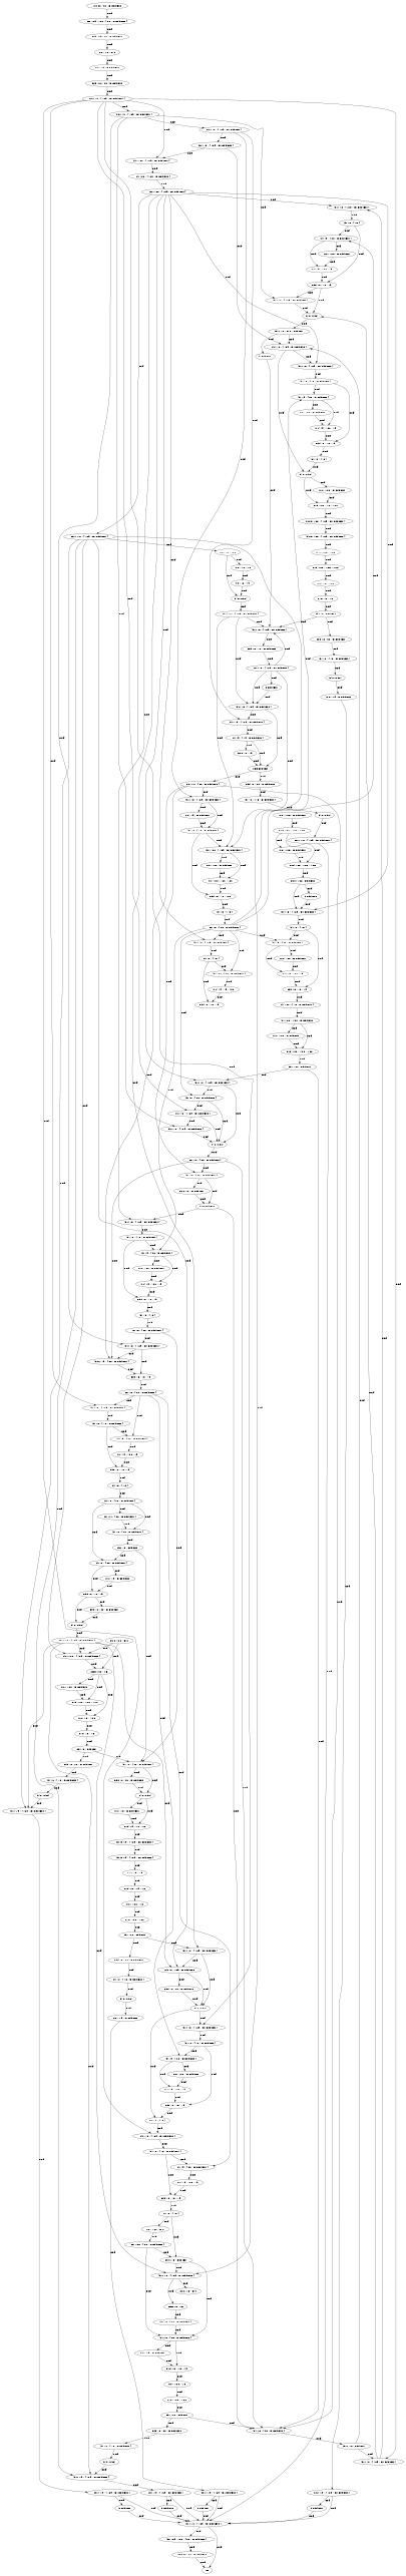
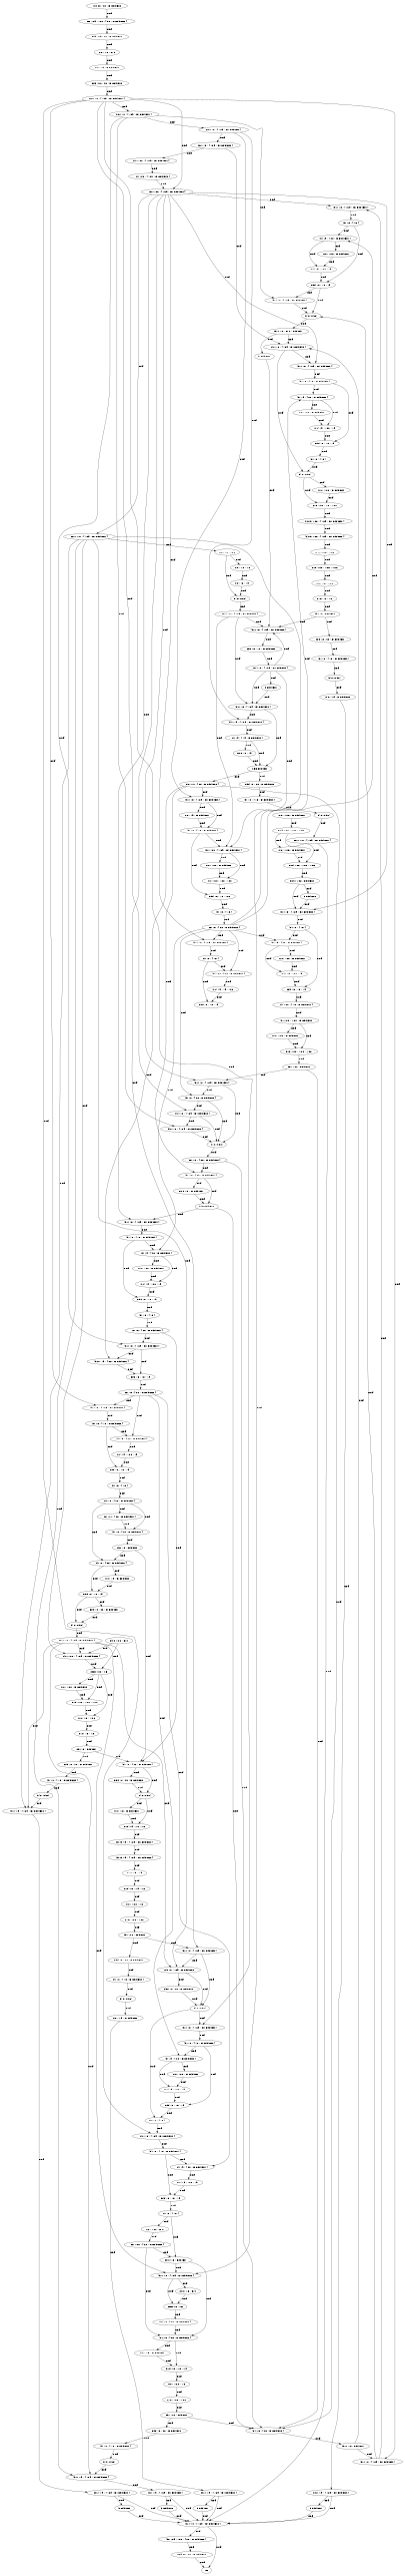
  digraph {
    fontname="DejaVu Sans"
    node [fontname="DejaVu Sans"]
    edge [fontname="DejaVu Sans"]
    n1 [label="sub sp , sp , # address"]
    n2 [label="stp x29 , x30 , [ sp , # address ]"]
    n3 [label="add x29 , sp , # address"]
    n4 [label="mov w8 , # 0"]
    n5 [label="mov x9 , # address"]
    n6 [label="add x10 , sp , # address"]
    n7 [label="stur x0 , [ x29 , #- address ]"]
    n8 [label="stur x1 , [ x29 , #- address ]"]
    n9 [label="ldur x11 , [ x29 , #- address ]"]
    n10 [label="ldur x0 , [ x29 , #- address ]"]
    n11 [label="ldur x2 , [ x29 , #- address ]"]
    n12 [label="ldur x8 , [ x29 , #- address ]"]
    n13 [label="ldur x8 , [ x29 , #- address ]"]
    n14 [label="ldur x8 , [ x29 , #- address ]"]
    n15 [label="stur x2 , [ x29 , #- address ]"]
    n16 [label="ldur x3 , [ x29 , #- address ]"]
    n17 [label="ldur x2 , [ x29 , #- address ]"]
    n18 [label="ldur x8 , [ x29 , #- address ]"]
    n19 [label="ldr x11 , [ x11 , # address ]"]
    n20 [label="ldur x8 , [ x29 , #- address ]"]
    n21 [label="bl symbol"]
    n22 [label="bl symbol"]
    n23 [label="ldr x8 , [ x8 , # address ]"]
    n24 [label="ldr x8 , [ x8 , # address ]"]
    n25 [label="ldr x8 , [ x8 , # address ]"]
    n26 [label="stur x3 , [ x29 , #- address ]"]
    n27 [label="ldur x8 , [ x29 , #- address ]"]
    n28 [label="ldur x9 , [ x29 , #- address ]"]
    n29 [label="ldrsw x9 , [ sp , # address ]"]
    n30 [label="add x8 , x8 , x9"]
    n31 [label="ldur x0 , [ x29 , #- address ]"]
    n32 [label="mov x9 , # address"]
    n33 [label="ldr x8 , [ x8 , # address ]"]
    n34 [label="ldr x9 , [ x9 , # address ]"]
    n35 [label="ldur x8 , [ x29 , #- address ]"]
    n36 [label="bl symbol"]
    n37 [label="stur x11 , [ x29 , #- address ]"]
    n38 [label="stur wzr , [ x29 , #- address ]"]
    n39 [label="ldur x8 , [ x29 , #- address ]"]
    n40 [label="ldur x8 , [ x29 , #- address ]"]
    n41 [label="ldur x0 , [ x29 , #- address ]"]
    n42 [label="ldur x8 , [ x29 , #- address ]"]
    n43 [label="ldur x1 , [ x29 , #- address ]"]
    n44 [label="mov x0 , x10"]
    n45 [label="ldur w10 , [ x29 , #- address ]"]
    n46 [label="sub x0 , x29 , # address"]
    n47 [label="ldur w8 , [ x29 , #- address ]"]
    n48 [label="ldur w9 , [ x29 , #- address ]"]
    n49 [label="ldur w9 , [ x29 , #- address ]"]
    n50 [label="ldr x8 , [ x8 ]"]
    n51 [label="ldr x8 , [ x8 ]"]
    n52 [label="ldr x1 , [ sp , # address ]"]
    n53 [label="ldr x8 , [ x8 , # address ]"]
    n54 [label="ldr x8 , [ x8 , # address ]"]
    n55 [label="ldr x8 , [ x8 ]"]
    n56 [label="bl symbol"]
    n57 [label="mov w1 , w8"]
    n58 [label="bl symbol"]
    n59 [label="cset w10 , ne"]
    n60 [label="add x2 , sp , # address"]
    n61 [label="cmp w8 , # 0"]
    n62 [label="cset w8 , ne"]
    n63 [label="stur w9 , [ x29 , #- address ]"]
    n64 [label="stur w9 , [ x29 , #- address ]"]
    n65 [label="mov x2 , x9"]
    n66 [label="stur xzr , [ x29 , #- address ]"]
    n67 [label="ldur x8 , [ x29 , #- address ]"]
    n68 [label="ldur x10 , [ x29 , #- address ]"]
    n69 [label="ldur x8 , [ x29 , #- address ]"]
    n70 [label="b.ge address"]
    n71 [label="mov x11 , # address"]
    n72 [label="mul x10 , x11 , x10"]
    n73 [label="add x8 , x8 , # address"]
    n74 [label="add x8 , sp , # address"]
    n75 [label="str wzr , [ sp , # address ]"]
    n76 [label="ldr x0 , [ x8 , # address ]"]
    n77 [label="bl symbol"]
    n78 [label="stur wzr , [ x29 , #- address ]"]
    n79 [label="ldur w0 , [ x29 , #- address ]"]
    n80 [label="ldp x29 , x30 , [ sp , # address ]"]
    n81 [label=ret]
    n82 [label="add sp , sp , # address"]
    n83 [label="ldr w8 , [ sp , # address ]"]
    n84 [label="ldr w8 , [ sp , # address ]"]
    n85 [label="cbnz w8 , address"]
    n86 [label="cmp w8 , # address"]
    n87 [label="b.le address"]
    n88 [label="add x8 , x8 , x10"]
    n89 [label="ldr x8 , [ x8 ]"]
    n90 [label="str x8 , [ sp , # address ]"]
    n91 [label="ldr x10 , [ sp , # address ]"]
    n92 [label="ldr x9 , [ sp , # address ]"]
    n93 [label="ldr x9 , [ sp , # address ]"]
    n94 [label="ldr x9 , [ sp , # address ]"]
    n95 [label="ldr x9 , [ sp , # address ]"]
    n96 [label="mul x9 , x9 , x10"]
    n97 [label="mov x10 , # address"]
    n98 [label="mul x9 , x10 , x9"]
    n99 [label="mov x10 , # address"]
    n100 [label="mul x9 , x10 , x9"]
    n101 [label="mov x10 , # address"]
    n102 [label="mul x9 , x10 , x9"]
    n103 [label="mov x10 , # address"]
    n104 [label="mul x9 , x10 , x9"]
    n105 [label="add x8 , x8 , x9"]
    n106 [label="mov w13 , # address"]
    n107 [label="and w12 , w12 , w13"]
    n108 [label="mov w13 , # address"]
    n109 [label="and w12 , w12 , w13"]
    n110 [label="cbnz w12 , address"]
    n111 [label="b address"]
    n112 [label="add x8 , x8 , x9"]
    n113 [label="ldr w11 , [ x8 , # address ]"]
    n114 [label="lsr w11 , w11 , # address"]
    n115 [label="mov w12 , # address"]
    n116 [label="and w11 , w11 , w12"]
    n117 [label="cbz w11 , address"]
    n118 [label="str w0 , [ sp , # address ]"]
    n119 [label="mov w11 , # address"]
    n120 [label="and w12 , w0 , w11"]
    n121 [label="tbnz w0 , # 0 , address"]
    n122 [label="add x8 , x8 , x9"]
    n123 [label="add x8 , x8 , x9"]
    n124 [label="ldr x1 , [ x8 ]"]
    n125 [label="sturb w12 , [ x29 , #- address ]"]
    n126 [label="ldurb w12 , [ x29 , #- address ]"]
    n127 [label="mvn w12 , w12"]
    n128 [label="and w11 , w12 , w11"]
    n129 [label="mov w8 , w11"]
    n130 [label="sxtw x8 , w8"]
    n131 [label="cbz x8 , address"]
    n132 [label="add x8 , sp , # address"]
    n133 [label="ldr x0 , [ x8 , # address ]"]
    n134 [label="stur x8 , [ x29 , #- address ]"]
    n135 [label="bl symbol"]
    n136 [label="add x1 , x8 , x9"]
    n137 [label="b address"]
    n138 [label="ldr x8 , [ x8 ]"]
    n139 [label="str x8 , [ sp , # address ]"]
    n140 [label="ldr x1 , [ sp , # address ]"]
    n141 [label="add x0 , sp , # address"]
    n142 [label="bl symbol"]
    n143 [label="str x8 , [ sp , # address ]"]
    n144 [label="ldr x9 , [ sp , # address ]"]
    n145 [label="ldr x9 , [ sp , # address ]"]
    n146 [label="ldr x9 , [ sp , # address ]"]
    n147 [label="mul x9 , x10 , x9"]
    n148 [label="mov x10 , # address"]
    n149 [label="mul x9 , x10 , x9"]
    n150 [label="mul x9 , x10 , x9"]
    n151 [label="add x8 , x8 , x9"]
    n152 [label="ldr x8 , [ x8 ]"]
    n153 [label="str x8 , [ sp , # address ]"]
    n154 [label="str xzr , [ sp , # address ]"]
    n155 [label="ldr x8 , [ sp , # address ]"]
    n156 [label="ldr x8 , [ sp , # address ]"]
    n157 [label="cbz x8 , address"]
    n158 [label="mov x9 , # address"]
    n159 [label="add x1 , x8 , x9"]
    n160 [label="mov w8 , # address"]
    n161 [label="and w9 , w0 , w8"]
    n162 [label="add x0 , sp , # address"]
    n163 [label="bl symbol"]
    n164 [label="b address"]
    n165 [label="mov w9 , # address"]
    n166 [label="stur w9 , [ x29 , #- address ]"]
    n167 [label="b address"]
    n168 [label="sturb w9 , [ x29 , #- address ]"]
    n169 [label="ldurb w9 , [ x29 , #- address ]"]
    n170 [label="mvn w9 , w9"]
    n171 [label="and w8 , w9 , w8"]
    n172 [label="mov w10 , w8"]
    n173 [label="sxtw x10 , w10"]
    n174 [label="cbz x10 , address"]
    n175 [label="add x8 , sp , # address"]
    n176 [label="ldr x0 , [ x8 , # address ]"]
    n177 [label="str x0 , [ x8 ]"]
    n178 [label="bl symbol"]
    n179 [label="stur w0 , [ x29 , #- address ]"]
    n180 [label="cmp w10 , # 0"]
    n181 [label="mov w11 , # address"]
    n182 [label="and w10 , w10 , w11"]
    n183 [label="mov w8 , w10"]
    n184 [label="sxtw x8 , w8"]
    n185 [label="cbz x8 , address"]
    n186 [label="add x8 , sp , # address"]
    n187 [label="ldr x0 , [ x8 , # address ]"]
    n188 [label="bl symbol"]
    n189 [label="cmp x8 , x9"]
    n190 [label="add x8 , x8 , x9"]
    n191 [label="add x8 , x8 , x9"]
    n192 [label="ldr x8 , [ x8 ]"]
    n193 [label="mov w11 , # 0"]
    n194 [label="cbnz x8 , address"]
    n195 [label="str w11 , [ sp , # address ]"]
    n196 [label="ldr w8 , [ sp , # address ]"]
    n197 [label="mov w9 , # address"]
    n198 [label="and w8 , w8 , w9"]
    n199 [label="mov w10 , w8"]
    n200 [label="str w8 , [ sp , # address ]"]
    n201 [label="mov w9 , # address"]
    n202 [label="stur w9 , [ x29 , #- address ]"]
    n203 [label="b address"]
    n204 [label="b address"]
    n205 [label="sxtw x10 , w10"]
    n206 [label="cbz x10 , address"]
    n207 [label="add x8 , sp , # address"]
    n208 [label="ldr x0 , [ x8 , # address ]"]
    n209 [label="bl symbol"]
    n210 [label="b address"]
    n1 -> n2 [label=CFG]
    n2 -> n3 [label=CFG]
    n3 -> n4 [label=CFG]
    n4 -> n5 [label=CFG]
    n5 -> n6 [label=CFG]
    n6 -> n7 [label=CFG]
    n7 -> n8 [label=CFG]
-   n7 -> n9 [label=DFG]
+   n7 -> n37 [label=DFG]
    n7 -> n10 [label=DFG]
    n7 -> n11 [label=DFG]
    n7 -> n12 [label=DFG]
    n7 -> n13 [label=DFG]
    n7 -> n14 [label=DFG]
    n8 -> n15 [label=CFG]
    n8 -> n16 [label=DFG]
    n8 -> n17 [label=DFG]
    n8 -> n18 [label=DFG]
    n9 -> n19 [label=DFG]
    n10 -> n20 [label=CFG]
    n10 -> n21 [label=DFG]
    n11 -> n16 [label=CFG]
    n11 -> n22 [label=DFG]
    n12 -> n23 [label=DFG]
    n13 -> n24 [label=DFG]
    n14 -> n25 [label=DFG]
    n15 -> n26 [label=CFG]
    n15 -> n27 [label=DFG]
    n15 -> n28 [label=DFG]
    n16 -> n22 [label=DFG]
    n17 -> n21 [label=DFG]
    n18 -> n29 [label=CFG]
    n18 -> n30 [label=DFG]
    n19 -> n37 [label=DFG]
    n20 -> n55 [label=DFG]
    n21 -> n121 [label=DFG]
    n22 -> n118 [label=DFG]
    n23 -> n144 [label=CFG]
    n23 -> n151 [label=DFG]
    n24 -> n145 [label=CFG]
    n24 -> n190 [label=DFG]
    n25 -> n146 [label=CFG]
    n25 -> n191 [label=DFG]
    n26 -> n9 [label=CFG]
    n26 -> n31 [label=DFG]
    n27 -> n32 [label=CFG]
    n27 -> n33 [label=DFG]
    n28 -> n34 [label=CFG]
    n29 -> n30 [label=DFG]
    n30 -> n143 [label=DFG]
    n31 -> n35 [label=CFG]
    n31 -> n36 [label=DFG]
    n32 -> n33 [label=CFG]
    n33 -> n68 [label=CFG]
    n33 -> n88 [label=DFG]
    n34 -> n70 [label=DFG]
    n34 -> n189 [label=CFG]
    n35 -> n54 [label=DFG]
    n36 -> n119 [label=CFG]
    n36 -> n120 [label=DFG]
    n37 -> n20 [label=DFG]
    n37 -> n35 [label=DFG]
    n37 -> n38 [label=CFG]
    n37 -> n39 [label=DFG]
    n37 -> n40 [label=DFG]
    n37 -> n41 [label=DFG]
    n37 -> n42 [label=DFG]
    n37 -> n43 [label=DFG]
    n38 -> n44 [label=CFG]
    n38 -> n45 [label=DFG]
    n38 -> n46 [label=DFG]
    n38 -> n47 [label=DFG]
    n38 -> n48 [label=DFG]
    n38 -> n49 [label=DFG]
    n39 -> n50 [label=DFG]
    n40 -> n51 [label=DFG]
    n41 -> n22 [label=DFG]
    n41 -> n52 [label=CFG]
    n42 -> n53 [label=DFG]
    n43 -> n46 [label=CFG]
    n43 -> n56 [label=DFG]
    n44 -> n57 [label=CFG]
    n44 -> n58 [label=DFG]
    n45 -> n59 [label=DFG]
    n46 -> n56 [label=DFG]
    n46 -> n60 [label=CFG]
    n47 -> n61 [label=CFG]
    n47 -> n62 [label=DFG]
    n48 -> n63 [label=DFG]
    n49 -> n64 [label=DFG]
    n50 -> n91 [label=CFG]
    n50 -> n105 [label=DFG]
    n51 -> n92 [label=CFG]
    n51 -> n112 [label=DFG]
    n52 -> n11 [label=CFG]
    n52 -> n22 [label=DFG]
    n53 -> n95 [label=CFG]
    n53 -> n122 [label=DFG]
    n54 -> n93 [label=CFG]
    n54 -> n123 [label=DFG]
    n55 -> n94 [label=CFG]
    n55 -> n136 [label=DFG]
    n56 -> n13 [label=CFG]
    n56 -> n177 [label=DFG]
    n57 -> n65 [label=CFG]
    n58 -> n66 [label=CFG]
    n59 -> n181 [label=CFG]
    n59 -> n182 [label=DFG]
    n59 -> n183 [label=DFG]
    n60 -> n56 [label=DFG]
+   n61 -> n62 [label=CFG]
    n62 -> n200 [label=DFG]
    n63 -> n79 [label=DFG]
    n63 -> n204 [label=CFG]
    n64 -> n79 [label=DFG]
    n64 -> n210 [label=CFG]
    n65 -> n58 [label=CFG]
    n66 -> n67 [label=DFG]
    n66 -> n68 [label=DFG]
    n66 -> n69 [label=DFG]
    n67 -> n28 [label=CFG]
    n67 -> n70 [label=DFG]
    n68 -> n71 [label=CFG]
    n68 -> n72 [label=DFG]
    n69 -> n73 [label=DFG]
    n70 -> n74 [label=CFG]
    n70 -> n75 [label=CFG]
    n71 -> n72 [label=CFG]
    n72 -> n88 [label=DFG]
    n73 -> n134 [label=DFG]
    n74 -> n76 [label=CFG]
    n75 -> n27 [label=CFG]
    n75 -> n29 [label=DFG]
    n75 -> n83 [label=DFG]
    n75 -> n84 [label=DFG]
    n76 -> n77 [label=DFG]
    n77 -> n78 [label=CFG]
    n78 -> n79 [label=DFG]
    n79 -> n80 [label=CFG]
    n79 -> n81 [label=DFG]
    n80 -> n82 [label=CFG]
    n82 -> n81 [label=CFG]
    n83 -> n85 [label=DFG]
    n84 -> n86 [label=CFG]
    n84 -> n87 [label=DFG]
    n85 -> n10 [label=CFG]
    n85 -> n31 [label=CFG]
    n86 -> n87 [label=CFG]
    n87 -> n42 [label=CFG]
    n87 -> n83 [label=CFG]
    n88 -> n89 [label=DFG]
    n89 -> n90 [label=DFG]
    n90 -> n39 [label=CFG]
    n90 -> n52 [label=DFG]
    n90 -> n91 [label=DFG]
    n90 -> n92 [label=DFG]
    n90 -> n93 [label=DFG]
    n90 -> n94 [label=DFG]
    n90 -> n95 [label=DFG]
    n91 -> n96 [label=DFG]
    n92 -> n97 [label=CFG]
    n92 -> n98 [label=DFG]
    n93 -> n99 [label=CFG]
    n93 -> n100 [label=DFG]
    n94 -> n101 [label=CFG]
    n94 -> n102 [label=DFG]
    n95 -> n103 [label=CFG]
    n95 -> n104 [label=DFG]
    n96 -> n105 [label=DFG]
    n97 -> n98 [label=CFG]
    n98 -> n112 [label=DFG]
    n99 -> n100 [label=CFG]
    n100 -> n123 [label=DFG]
    n101 -> n102 [label=CFG]
    n102 -> n136 [label=DFG]
    n103 -> n104 [label=CFG]
    n104 -> n122 [label=DFG]
    n106 -> n107 [label=CFG]
    n107 -> n108 [label=CFG]
    n107 -> n109 [label=DFG]
    n108 -> n109 [label=CFG]
    n109 -> n110 [label=DFG]
    n110 -> n40 [label=CFG]
    n110 -> n111 [label=CFG]
    n111 -> n40 [label=CFG]
    n112 -> n113 [label=DFG]
    n113 -> n114 [label=DFG]
    n114 -> n115 [label=CFG]
    n114 -> n116 [label=DFG]
    n115 -> n116 [label=CFG]
    n116 -> n117 [label=DFG]
    n117 -> n41 [label=CFG]
    n117 -> n83 [label=CFG]
-   n118 -> n29 [label=DFG]
    n118 -> n83 [label=DFG]
    n118 -> n84 [label=DFG]
    n119 -> n120 [label=CFG]
    n120 -> n125 [label=DFG]
    n121 -> n31 [label=CFG]
    n121 -> n137 [label=CFG]
    n122 -> n138 [label=DFG]
    n123 -> n124 [label=DFG]
    n124 -> n36 [label=DFG]
    n125 -> n126 [label=DFG]
    n126 -> n127 [label=DFG]
    n127 -> n128 [label=DFG]
    n128 -> n129 [label=DFG]
    n129 -> n130 [label=DFG]
    n130 -> n131 [label=DFG]
    n131 -> n69 [label=CFG]
    n131 -> n132 [label=CFG]
    n132 -> n133 [label=CFG]
    n133 -> n135 [label=DFG]
    n134 -> n67 [label=DFG]
    n134 -> n68 [label=DFG]
    n134 -> n69 [label=DFG]
    n134 -> n164 [label=CFG]
    n135 -> n165 [label=CFG]
    n136 -> n17 [label=CFG]
    n136 -> n21 [label=DFG]
    n137 -> n69 [label=CFG]
    n138 -> n139 [label=DFG]
    n139 -> n18 [label=CFG]
    n139 -> n140 [label=DFG]
    n140 -> n141 [label=CFG]
    n140 -> n142 [label=DFG]
    n141 -> n142 [label=DFG]
    n142 -> n160 [label=CFG]
    n142 -> n161 [label=DFG]
    n143 -> n12 [label=CFG]
    n143 -> n144 [label=DFG]
    n143 -> n145 [label=DFG]
    n143 -> n146 [label=DFG]
    n144 -> n147 [label=DFG]
    n145 -> n148 [label=CFG]
    n145 -> n149 [label=DFG]
    n146 -> n150 [label=DFG]
    n147 -> n151 [label=DFG]
    n148 -> n149 [label=CFG]
    n149 -> n190 [label=DFG]
    n150 -> n191 [label=DFG]
    n151 -> n152 [label=DFG]
    n152 -> n153 [label=DFG]
    n153 -> n154 [label=CFG]
    n153 -> n155 [label=DFG]
    n153 -> n156 [label=DFG]
    n154 -> n155 [label=CFG]
    n155 -> n157 [label=DFG]
    n156 -> n158 [label=CFG]
    n156 -> n159 [label=DFG]
    n157 -> n140 [label=CFG]
    n157 -> n156 [label=CFG]
    n158 -> n159 [label=CFG]
    n159 -> n162 [label=CFG]
    n159 -> n163 [label=DFG]
    n160 -> n161 [label=CFG]
    n161 -> n168 [label=DFG]
    n162 -> n163 [label=DFG]
    n163 -> n179 [label=DFG]
    n164 -> n67 [label=CFG]
    n165 -> n166 [label=CFG]
    n166 -> n79 [label=DFG]
    n166 -> n167 [label=CFG]
    n167 -> n79 [label=CFG]
    n168 -> n169 [label=DFG]
    n169 -> n170 [label=DFG]
    n170 -> n171 [label=DFG]
    n171 -> n172 [label=DFG]
    n172 -> n173 [label=DFG]
    n173 -> n174 [label=DFG]
    n174 -> n43 [label=CFG]
    n174 -> n175 [label=CFG]
    n175 -> n176 [label=CFG]
    n176 -> n178 [label=DFG]
    n177 -> n14 [label=CFG]
    n178 -> n201 [label=CFG]
    n179 -> n45 [label=DFG]
    n179 -> n46 [label=DFG]
    n179 -> n47 [label=DFG]
    n179 -> n48 [label=DFG]
    n179 -> n49 [label=DFG]
    n180 -> n45 [label=CFG]
    n180 -> n59 [label=CFG]
    n181 -> n182 [label=CFG]
    n182 -> n183 [label=DFG]
    n183 -> n184 [label=DFG]
    n184 -> n185 [label=DFG]
    n185 -> n140 [label=CFG]
    n185 -> n186 [label=CFG]
    n186 -> n187 [label=CFG]
    n187 -> n188 [label=DFG]
    n188 -> n48 [label=CFG]
    n189 -> n70 [label=CFG]
    n190 -> n177 [label=DFG]
    n191 -> n192 [label=DFG]
    n192 -> n193 [label=CFG]
    n192 -> n194 [label=DFG]
    n193 -> n195 [label=CFG]
    n194 -> n47 [label=CFG]
    n194 -> n196 [label=CFG]
    n195 -> n194 [label=CFG]
    n195 -> n196 [label=DFG]
    n196 -> n197 [label=CFG]
    n196 -> n198 [label=DFG]
    n197 -> n198 [label=CFG]
    n198 -> n199 [label=DFG]
    n199 -> n205 [label=DFG]
    n200 -> n196 [label=DFG]
    n201 -> n202 [label=CFG]
    n202 -> n79 [label=DFG]
    n202 -> n203 [label=CFG]
    n203 -> n79 [label=CFG]
    n204 -> n79 [label=CFG]
    n205 -> n206 [label=DFG]
    n206 -> n83 [label=CFG]
    n206 -> n207 [label=CFG]
    n207 -> n208 [label=CFG]
    n208 -> n209 [label=DFG]
    n209 -> n49 [label=CFG]
    n210 -> n79 [label=CFG]
  }
